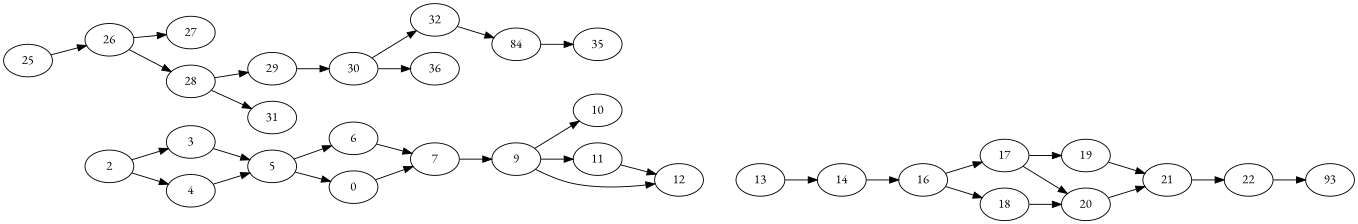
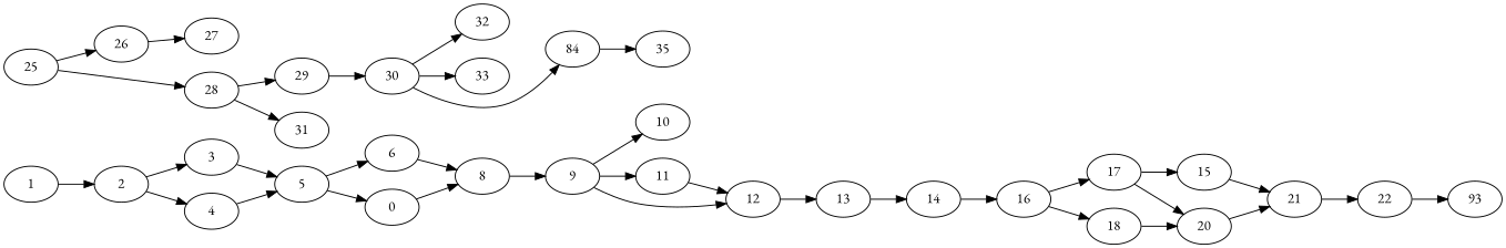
  digraph {
    fontname="EB Garamond"
    rankdir=LR
    node [alpha=0.11 fontname="EB Garamond"]
    edge [fontname="EB Garamond"]
+   1 [alpha=0.07 expect_size=39347200]
    2 [alpha=0.15 expect_size=19160064]
    3 [alpha=0.02 expect_size=19638272]
    4 [alpha=0.09 expect_size=12910592]
    5 [expect_size=46618624]
    6 [alpha=0.08 expect_size=20256768]
    n7 [alpha=0.16 expect_size=11225088 label=0]
-   8 [alpha=0.16 expect_size=20958208 label=7]
+   8 [alpha=0.16 expect_size=20958208]
    9 [alpha=0.17 expect_size=25089024]
    10 [alpha=0.16 expect_size=16082944]
    11 [alpha=0.08 expect_size=22336512]
    12 [alpha=0.00 expect_size=37899264]
    13 [alpha=0.03 expect_size=26686464]
    14 [expect_size=32080896]
    16 [alpha=0.18 expect_size=30448640]
    17 [expect_size=49503232]
    18 [alpha=0.05 expect_size=39951360]
-   19 [expect_size=31415296]
+   19 [expect_size=31415296 label=15]
    20 [alpha=0.03 expect_size=25388032]
    21 [alpha=0.10 expect_size=15650816]
    22 [alpha=0.02 expect_size=35379200]
    n22 [alpha=0.01 expect_size=35451904 label=93]
    25 [alpha=0.02 expect_size=22416384]
    26 [alpha=0.08 expect_size=33012736]
    27 [alpha=0.16 expect_size=28049408]
    28 [expect_size=7659520]
    29 [alpha=0.14 expect_size=19767296]
    31 [alpha=0.17 expect_size=7549952]
    30 [alpha=0.02 expect_size=46628864]
    32 [alpha=0.06 expect_size=31006720]
-   33 [alpha=0.04 expect_size=36543488 label=36]
+   33 [alpha=0.04 expect_size=36543488]
    n32 [alpha=0.13 expect_size=38557696 label=84]
    35 [alpha=0.03 expect_size=44716032]
+   1 -> 2
    2 -> 3
    2 -> 4
    3 -> 5
    4 -> 5
    5 -> 6
    5 -> n7
    6 -> 8
    n7 -> 8
    8 -> 9
    9 -> 10
    9 -> 11
    9 -> 12
    11 -> 12
+   12 -> 13
    13 -> 14
    14 -> 16
    16 -> 17
    16 -> 18
    17 -> 19
    17 -> 20
    18 -> 20
    19 -> 21
    20 -> 21
    21 -> 22
    22 -> n22
    25 -> 26
    26 -> 27
-   26 -> 28
+   25 -> 28
    28 -> 29
    28 -> 31
    29 -> 30
    30 -> 32
    30 -> 33
-   32 -> n32
+   30 -> n32
    n32 -> 35
  }
